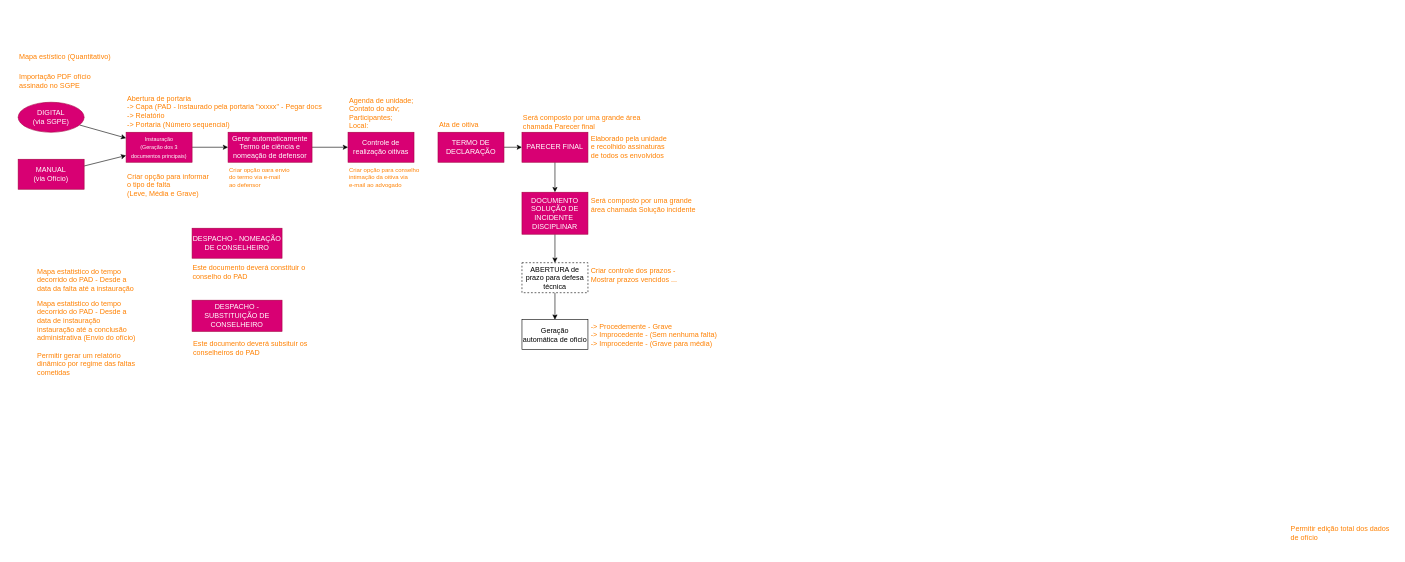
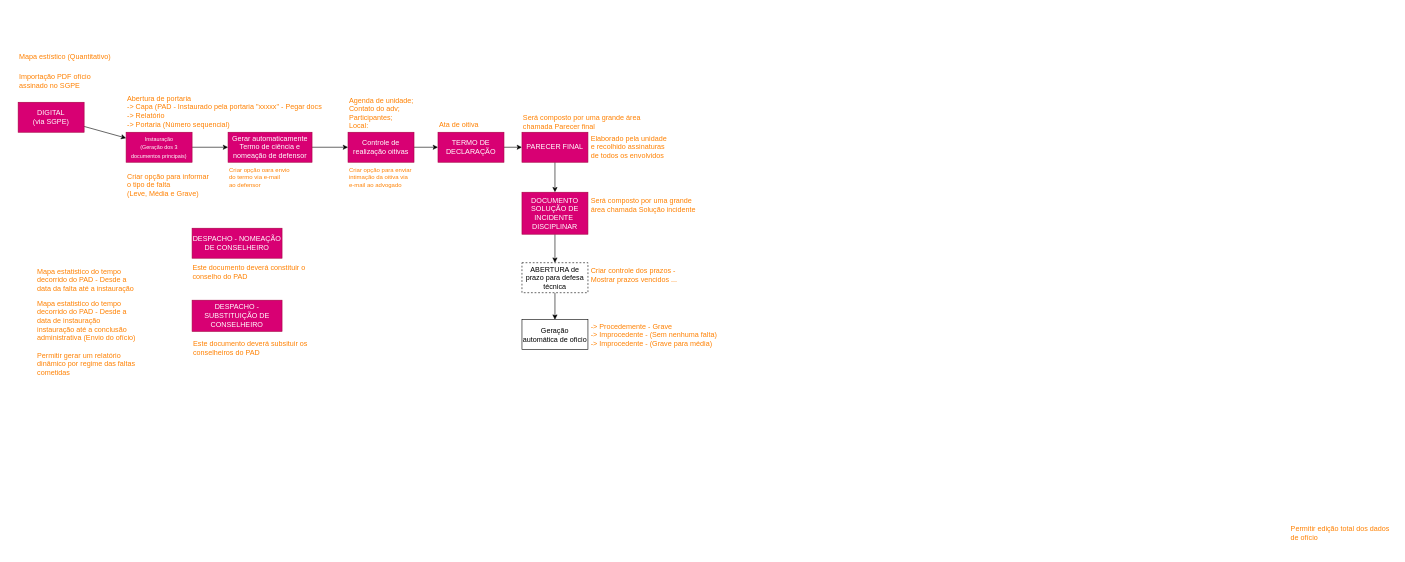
  <mxCell id="0" />
  <mxCell id="1" parent="0" />
  <mxCell id="2" style="edgeStyle=none;html=1;" parent="1" source="3" target="10" edge="1"><mxGeometry relative="1" as="geometry" /></mxCell>
- <mxCell id="3" value="DIGITAL&lt;br&gt;(via SGPE)" style="ellipse;whiteSpace=wrap;html=1;fillColor=#d80073;fontColor=#ffffff;strokeColor=#A50040;" parent="1" vertex="1"><mxGeometry x="29" y="170" width="110" height="50" as="geometry" /></mxCell>
+ <mxCell id="3" value="DIGITAL&lt;br&gt;(via SGPE)" style="rounded=0;whiteSpace=wrap;html=1;fillColor=#d80073;fontColor=#ffffff;strokeColor=#A50040;" parent="1" vertex="1"><mxGeometry x="29" y="170" width="110" height="50" as="geometry" /></mxCell>
  <mxCell id="4" value="Importação PDF ofício assinado no SGPE" style="text;html=1;strokeColor=none;fillColor=none;align=left;verticalAlign=middle;whiteSpace=wrap;rounded=0;dashed=1;fontSize=12;fontColor=#FF8000;" parent="1" vertex="1"><mxGeometry x="29" y="120" width="133" height="30" as="geometry" /></mxCell>
- <mxCell id="5" style="edgeStyle=none;html=1;" parent="1" source="6" target="10" edge="1"><mxGeometry relative="1" as="geometry" /></mxCell>
- <mxCell id="6" value="MANUAL&lt;br&gt;(via Ofício)" style="rounded=0;whiteSpace=wrap;html=1;fillColor=#d80073;fontColor=#ffffff;strokeColor=#A50040;" parent="1" vertex="1"><mxGeometry x="29" y="265" width="110" height="50" as="geometry" /></mxCell>
  <mxCell id="7" value="Organograma PAD - Processo Administrativo Disciplinar" style="text;html=1;strokeColor=none;fillColor=none;align=left;verticalAlign=middle;whiteSpace=wrap;rounded=0;fontSize=18;fontColor=#FFFFFF;" parent="1" vertex="1"><mxGeometry x="20" width="649" height="30" as="geometry" y="20" /></mxCell>
  <mxCell id="8" value="Mapa estístico (Quantitativo)" style="text;html=1;strokeColor=none;fillColor=none;align=left;verticalAlign=middle;whiteSpace=wrap;rounded=0;dashed=1;fontSize=12;fontColor=#FF8000;" parent="1" vertex="1"><mxGeometry x="29" y="80" width="170" height="30" as="geometry" /></mxCell>
  <mxCell id="9" style="edgeStyle=none;html=1;" parent="1" source="10" target="15" edge="1"><mxGeometry relative="1" as="geometry" /></mxCell>
  <mxCell id="10" value="&lt;font style=&quot;font-size: 9px&quot;&gt;Instauração&lt;br&gt;(Geração dos 3 documentos principais)&lt;/font&gt;" style="rounded=0;whiteSpace=wrap;html=1;fillColor=#d80073;fontColor=#ffffff;strokeColor=#A50040;" parent="1" vertex="1"><mxGeometry x="209" y="220" width="110" height="50" as="geometry" /></mxCell>
  <mxCell id="11" value="Abertura de portaria&lt;br&gt;-&amp;gt; Capa (PAD - Instaurado pela portaria &quot;xxxxx&quot; - Pegar docs&lt;br&gt;-&amp;gt; Relatório&lt;br&gt;-&amp;gt; Portaria (Número sequencial)" style="text;html=1;strokeColor=none;fillColor=none;align=left;verticalAlign=middle;whiteSpace=wrap;rounded=0;dashed=1;fontSize=12;fontColor=#FF8000;" parent="1" vertex="1"><mxGeometry x="209" y="150" width="370" height="70" as="geometry" /></mxCell>
+ <mxCell id="12" style="edgeStyle=none;html=1;fontSize=9;" parent="1" source="13" target="19" edge="1"><mxGeometry relative="1" as="geometry" /></mxCell>
  <mxCell id="13" value="Controle de realização oitivas" style="rounded=0;whiteSpace=wrap;html=1;fillColor=#d80073;fontColor=#ffffff;strokeColor=#A50040;" parent="1" vertex="1"><mxGeometry x="579" y="220" width="110" height="50" as="geometry" /></mxCell>
  <mxCell id="14" style="edgeStyle=none;html=1;fontSize=9;" parent="1" source="15" target="13" edge="1"><mxGeometry relative="1" as="geometry" /></mxCell>
  <mxCell id="15" value="Gerar automaticamente&lt;br&gt;Termo de ciência e nomeação de defensor" style="rounded=0;whiteSpace=wrap;html=1;fillColor=#d80073;fontColor=#ffffff;strokeColor=#A50040;" parent="1" vertex="1"><mxGeometry x="379" y="220" width="140" height="50" as="geometry" /></mxCell>
  <mxCell id="16" value="Agenda de unidade;&lt;br&gt;Contato do adv;&lt;br&gt;Participantes;&lt;br&gt;Local:" style="text;html=1;strokeColor=none;fillColor=none;align=left;verticalAlign=middle;whiteSpace=wrap;rounded=0;dashed=1;fontSize=12;fontColor=#FF8000;" parent="1" vertex="1"><mxGeometry x="579" y="148" width="110" height="80" as="geometry" /></mxCell>
  <mxCell id="17" value="Ata de oitiva" style="text;html=1;strokeColor=none;fillColor=none;align=left;verticalAlign=middle;whiteSpace=wrap;rounded=0;dashed=1;fontSize=12;fontColor=#FF8000;" parent="1" vertex="1"><mxGeometry x="729" y="188" width="110" height="40" as="geometry" /></mxCell>
  <mxCell id="18" style="edgeStyle=none;html=1;fontSize=9;" parent="1" source="19" target="21" edge="1"><mxGeometry relative="1" as="geometry" /></mxCell>
  <mxCell id="19" value="TERMO DE DECLARAÇÃO" style="rounded=0;whiteSpace=wrap;html=1;fillColor=#d80073;fontColor=#ffffff;strokeColor=#A50040;" parent="1" vertex="1"><mxGeometry x="729" y="220" width="110" height="50" as="geometry" /></mxCell>
  <mxCell id="20" style="edgeStyle=none;html=1;fontSize=9;fontStyle=0" parent="1" source="21" target="36" edge="1"><mxGeometry relative="1" as="geometry" /></mxCell>
  <mxCell id="21" value="PARECER FINAL" style="rounded=0;whiteSpace=wrap;html=1;fillColor=#d80073;fontColor=#ffffff;strokeColor=#A50040;" parent="1" vertex="1"><mxGeometry x="869" y="220" width="110" height="50" as="geometry" /></mxCell>
  <mxCell id="22" style="edgeStyle=none;html=1;fontSize=9;" parent="1" source="23" target="26" edge="1"><mxGeometry relative="1" as="geometry" /></mxCell>
  <mxCell id="23" value="ABERTURA de prazo para defesa técnica" style="rounded=0;whiteSpace=wrap;html=1;dashed=1;" parent="1" vertex="1"><mxGeometry x="869" y="437.5" width="110" height="50" as="geometry" /></mxCell>
  <mxCell id="24" value="Elaborado pela unidade&lt;br&gt;e recolhido assinaturas de todos os envolvidos" style="text;html=1;strokeColor=none;fillColor=none;align=left;verticalAlign=middle;whiteSpace=wrap;rounded=0;dashed=1;fontSize=12;fontColor=#FF8000;" parent="1" vertex="1"><mxGeometry x="982" y="205" width="130" height="80" as="geometry" /></mxCell>
  <mxCell id="25" value="-&amp;gt; Procedemente - Grave&lt;br&gt;-&amp;gt; Improcedente - (Sem nenhuma falta)&lt;br&gt;-&amp;gt; Improcedente - (Grave para média)" style="text;html=1;strokeColor=none;fillColor=none;align=left;verticalAlign=middle;whiteSpace=wrap;rounded=0;dashed=1;fontSize=12;fontColor=#FF8000;" parent="1" vertex="1"><mxGeometry x="982" y="517.5" width="214" height="80" as="geometry" /></mxCell>
  <mxCell id="26" value="Geração automática de oficio" style="rounded=0;whiteSpace=wrap;html=1;" parent="1" vertex="1"><mxGeometry x="869" y="532.5" width="110" height="50" as="geometry" /></mxCell>
  <mxCell id="27" value="Criar controle dos prazos - Mostrar prazos vencidos ..." style="text;html=1;strokeColor=none;fillColor=none;align=left;verticalAlign=middle;whiteSpace=wrap;rounded=0;dashed=1;fontSize=12;fontColor=#FF8000;" parent="1" vertex="1"><mxGeometry x="982" y="430" width="170" height="55" as="geometry" /></mxCell>
  <mxCell id="28" value="Permitir edição total dos dados de ofício" style="text;html=1;strokeColor=none;fillColor=none;align=left;verticalAlign=middle;whiteSpace=wrap;rounded=0;dashed=1;fontSize=12;fontColor=#FF8000;" parent="1" vertex="1"><mxGeometry x="2149" y="860" width="170" height="55" as="geometry" /></mxCell>
  <mxCell id="29" value="Permitir gerar um relatório dinâmico por regime das faltas cometidas" style="text;html=1;strokeColor=none;fillColor=none;align=left;verticalAlign=middle;whiteSpace=wrap;rounded=0;dashed=1;fontSize=12;fontColor=#FF8000;" parent="1" vertex="1"><mxGeometry x="59" y="579" width="170" height="55" as="geometry" /></mxCell>
  <mxCell id="30" value="Mapa estatistico do tempo decorrido do PAD - Desde a data da falta até a instauração" style="text;html=1;strokeColor=none;fillColor=none;align=left;verticalAlign=middle;whiteSpace=wrap;rounded=0;dashed=1;fontSize=12;fontColor=#FF8000;" parent="1" vertex="1"><mxGeometry x="59" y="433.5" width="170" height="64" as="geometry" /></mxCell>
  <mxCell id="31" value="Mapa estatistico do tempo decorrido do PAD - Desde a data de instauração instauração até a conclusão administrativa (Envio do ofício)" style="text;html=1;strokeColor=none;fillColor=none;align=left;verticalAlign=middle;whiteSpace=wrap;rounded=0;dashed=1;fontSize=12;fontColor=#FF8000;" parent="1" vertex="1"><mxGeometry x="59" y="487" width="170" height="93" as="geometry" /></mxCell>
  <mxCell id="32" value="Criar opção para informar&lt;br&gt;o tipo de falta&lt;br&gt;(Leve, Média e Grave)" style="text;html=1;strokeColor=none;fillColor=none;align=left;verticalAlign=middle;whiteSpace=wrap;rounded=0;dashed=1;fontSize=12;fontColor=#FF8000;" parent="1" vertex="1"><mxGeometry x="209" y="280" width="170" height="55" as="geometry" /></mxCell>
  <mxCell id="33" value="DESPACHO - SUBSTITUIÇÃO DE CONSELHEIRO" style="rounded=0;whiteSpace=wrap;html=1;fillColor=#d80073;fontColor=#ffffff;strokeColor=#A50040;" parent="1" vertex="1"><mxGeometry x="319" y="500" width="150" height="52" as="geometry" /></mxCell>
  <mxCell id="34" value="Este documento deverá subsituir os conselheiros do PAD" style="text;html=1;strokeColor=none;fillColor=none;align=left;verticalAlign=middle;whiteSpace=wrap;rounded=0;dashed=1;fontSize=12;fontColor=#FF8000;" parent="1" vertex="1"><mxGeometry x="319" y="552" width="205" height="55" as="geometry" /></mxCell>
  <mxCell id="35" style="edgeStyle=none;html=1;fontSize=9;" parent="1" source="36" target="23" edge="1"><mxGeometry relative="1" as="geometry" /></mxCell>
  <mxCell id="36" value="DOCUMENTO SOLUÇÃO DE INCIDENTE&amp;nbsp; DISCIPLINAR" style="rounded=0;whiteSpace=wrap;html=1;fillColor=#d80073;fontColor=#ffffff;strokeColor=#A50040;" parent="1" vertex="1"><mxGeometry x="869" y="320" width="110" height="70" as="geometry" /></mxCell>
  <mxCell id="37" value="Criar opção oara envio&lt;br&gt;do termo via e-mail &lt;br&gt;ao defensor" style="text;html=1;strokeColor=none;fillColor=none;align=left;verticalAlign=middle;whiteSpace=wrap;rounded=0;dashed=1;fontSize=10;fontColor=#FF8000;" parent="1" vertex="1"><mxGeometry x="379" y="275" width="140" height="40" as="geometry" /></mxCell>
- <mxCell id="38" value="Criar opção para conselho &lt;br&gt;intimação da oitiva via &lt;br&gt;e-mail ao advogado" style="text;html=1;strokeColor=none;fillColor=none;align=left;verticalAlign=middle;whiteSpace=wrap;rounded=0;dashed=1;fontSize=10;fontColor=#FF8000;" parent="1" vertex="1"><mxGeometry x="579" y="275" width="120" height="40" as="geometry" /></mxCell>
+ <mxCell id="38" value="Criar opção para enviar &lt;br&gt;intimação da oitiva via &lt;br&gt;e-mail ao advogado" style="text;html=1;strokeColor=none;fillColor=none;align=left;verticalAlign=middle;whiteSpace=wrap;rounded=0;dashed=1;fontSize=10;fontColor=#FF8000;" parent="1" vertex="1"><mxGeometry x="579" y="275" width="120" height="40" as="geometry" /></mxCell>
  <mxCell id="39" value="DESPACHO - NOMEAÇÃO DE CONSELHEIRO" style="rounded=0;whiteSpace=wrap;html=1;fillColor=#d80073;fontColor=#ffffff;strokeColor=#A50040;" parent="1" vertex="1"><mxGeometry x="319" y="380" width="150" height="50" as="geometry" /></mxCell>
  <mxCell id="40" value="Este documento deverá constituir o conselho do PAD" style="text;html=1;strokeColor=none;fillColor=none;align=left;verticalAlign=middle;whiteSpace=wrap;rounded=0;dashed=1;fontSize=12;fontColor=#FF8000;" parent="1" vertex="1"><mxGeometry x="318" y="425" width="205" height="55" as="geometry" /></mxCell>
  <mxCell id="41" value="Será composto por uma grande área chamada Parecer final" style="text;html=1;strokeColor=none;fillColor=none;align=left;verticalAlign=middle;whiteSpace=wrap;rounded=0;dashed=1;fontSize=12;fontColor=#FF8000;" parent="1" vertex="1"><mxGeometry x="869" y="181" width="230" height="43" as="geometry" /></mxCell>
  <mxCell id="42" value="Será composto por uma grande área chamada Solução incidente" style="text;html=1;strokeColor=none;fillColor=none;align=left;verticalAlign=middle;whiteSpace=wrap;rounded=0;dashed=1;fontSize=12;fontColor=#FF8000;" parent="1" vertex="1"><mxGeometry x="982" y="320" width="187" height="43" as="geometry" /></mxCell>
